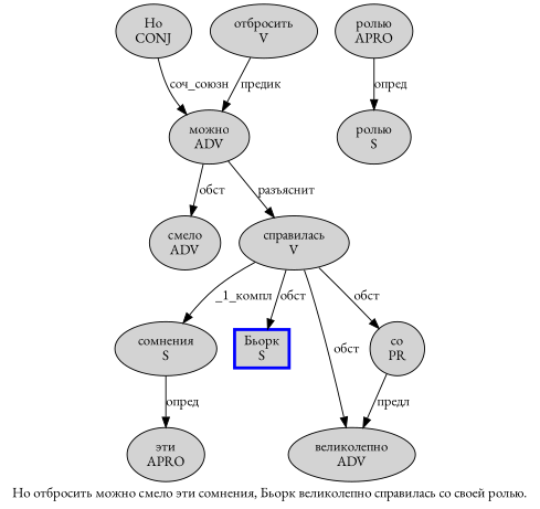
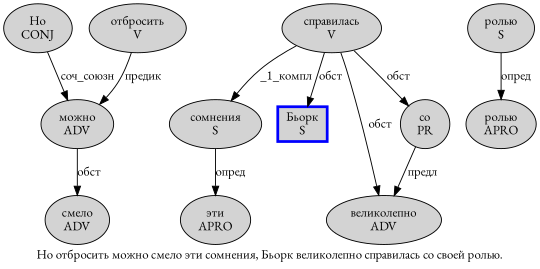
  digraph {
    fontname="EB Garamond"
    label="Но отбросить можно смело эти сомнения, Бьорк великолепно справилась со своей ролью."
    node [fillcolor=lightgray fontname="EB Garamond" penwidth=1 shape=ellipse style=filled]
    edge [fontname="EB Garamond"]
    n1 [label="Но\nCONJ"]
    n2 [label="можно\nADV"]
    n3 [label="смело\nADV"]
    n4 [label="справилась\nV"]
    n5 [label="отбросить\nV"]
    n6 [label="сомнения\nS"]
    n7 [color=blue label="Бьорк\nS" penwidth=3 shape=box]
    n8 [label="великолепно\nADV"]
    n9 [label="со\nPR"]
    n10 [label="эти\nAPRO"]
    n11 [label="ролью\nS"]
    n12 [label="ролью\nAPRO"]
    n1 -> n2 [label="соч_союзн"]
    n2 -> n3 [label="обст"]
-   n2 -> n4 [label="разъяснит"]
    n4 -> n6 [label="_1_компл"]
    n4 -> n7 [label="обст"]
    n4 -> n8 [label="обст"]
    n4 -> n9 [label="обст"]
    n5 -> n2 [label="предик"]
    n6 -> n10 [label="опред"]
    n9 -> n8 [label="предл"]
-   n12 -> n11 [label="опред"]
+   n11 -> n12 [label="опред"]
  }
